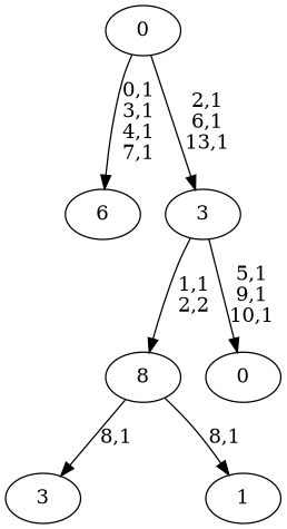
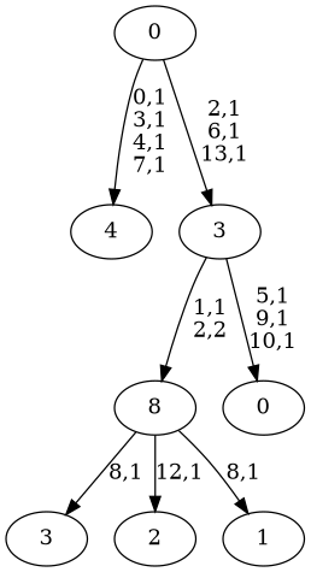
  digraph {
-   n1 [label=6]
+   n1 [label=4]
    n2 [label=3]
+   n3 [label=2]
    n4 [label=1]
    8
    n6 [label=0]
    3
    0
    8 -> n2 [label="8,1"]
+   8 -> n3 [label="12,1"]
    8 -> n4 [label="8,1"]
    3 -> 8 [label="1,1\n2,2"]
    3 -> n6 [label="5,1\n9,1\n10,1"]
    0 -> n1 [label="0,1\n3,1\n4,1\n7,1"]
    0 -> 3 [label="2,1\n6,1\n13,1"]
  }
